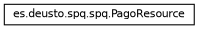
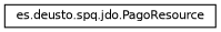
  digraph {
    rankdir=LR
-   n1 [color=black fillcolor=white fontname=Helvetica fontsize=10 height=0.2 label="es.deusto.spq.spq.PagoResource" shape=box style=filled width=0.4]
+   n1 [color=black fillcolor=white fontname=Helvetica fontsize=10 height=0.2 label="es.deusto.spq.jdo.PagoResource" shape=box style=filled width=0.4]
  }
